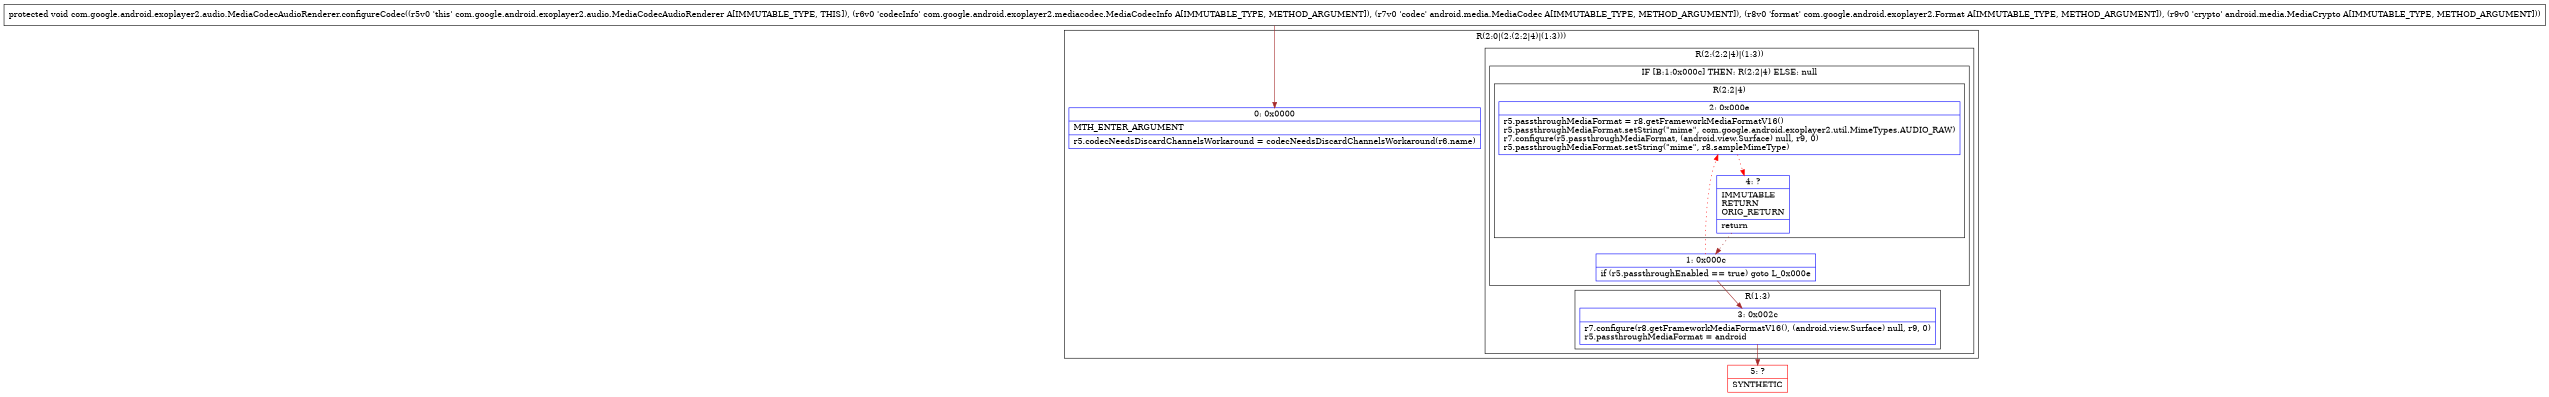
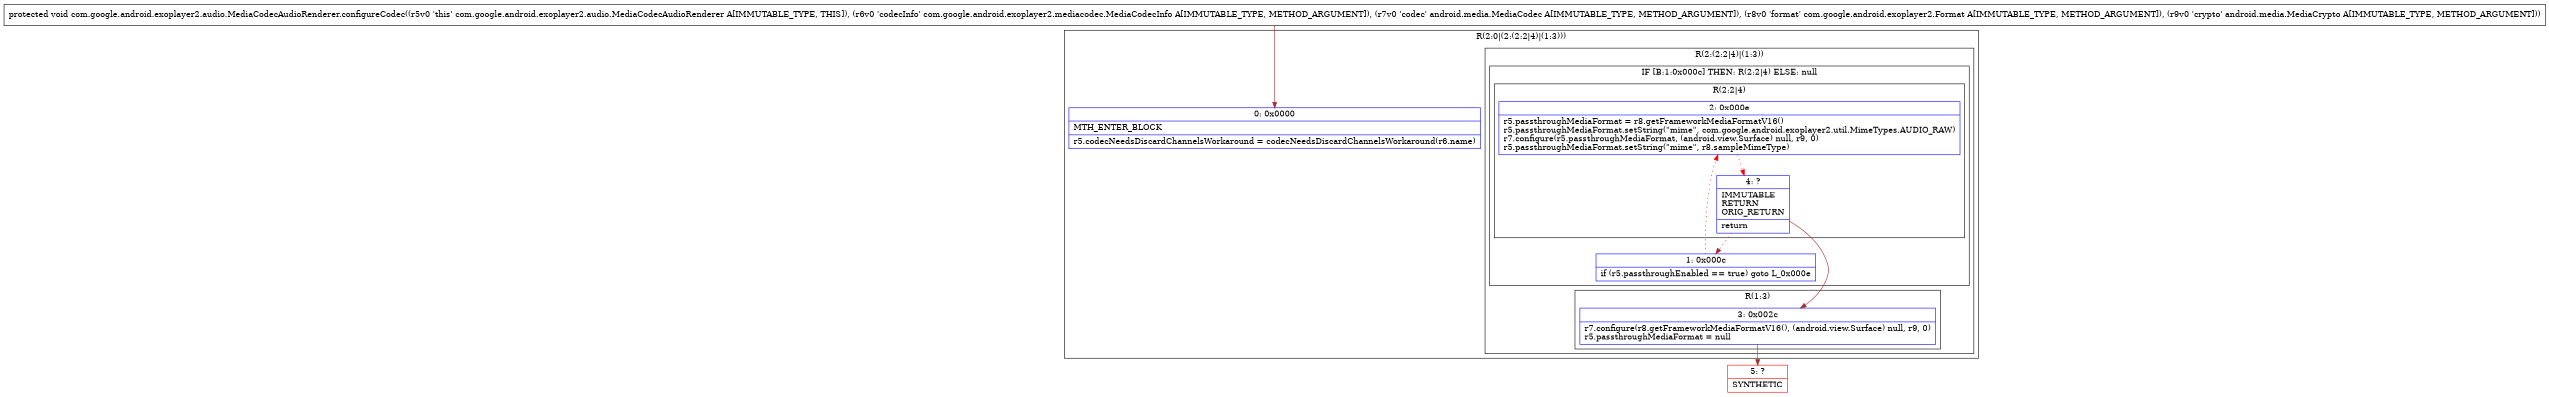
  digraph {
    node [color=blue shape=record]
    edge [color=brown style=dotted]
    n1 [label="{2\:\ 0x000e|r5.passthroughMediaFormat = r8.getFrameworkMediaFormatV16()\lr5.passthroughMediaFormat.setString(\"mime\", com.google.android.exoplayer2.util.MimeTypes.AUDIO_RAW)\lr7.configure(r5.passthroughMediaFormat, (android.view.Surface) null, r9, 0)\lr5.passthroughMediaFormat.setString(\"mime\", r8.sampleMimeType)\l}"]
    n2 [label="{4\:\ ?|IMMUTABLE\lRETURN\lORIG_RETURN\l|return\l}"]
    n3 [label="{1\:\ 0x000c|if (r5.passthroughEnabled == true) goto L_0x000e\l}"]
-   n4 [label="{3\:\ 0x002c|r7.configure(r8.getFrameworkMediaFormatV16(), (android.view.Surface) null, r9, 0)\lr5.passthroughMediaFormat = android\l}"]
-   n5 [label="{0\:\ 0x0000|MTH_ENTER_ARGUMENT\l|r5.codecNeedsDiscardChannelsWorkaround = codecNeedsDiscardChannelsWorkaround(r6.name)\l}"]
+   n4 [label="{3\:\ 0x002c|r7.configure(r8.getFrameworkMediaFormatV16(), (android.view.Surface) null, r9, 0)\lr5.passthroughMediaFormat = null\l}"]
+   n5 [label="{0\:\ 0x0000|MTH_ENTER_BLOCK\l|r5.codecNeedsDiscardChannelsWorkaround = codecNeedsDiscardChannelsWorkaround(r6.name)\l}"]
    n6 [color=red label="{5\:\ ?|SYNTHETIC\l}"]
    n7 [label="{protected void com.google.android.exoplayer2.audio.MediaCodecAudioRenderer.configureCodec((r5v0 'this' com.google.android.exoplayer2.audio.MediaCodecAudioRenderer A[IMMUTABLE_TYPE, THIS]), (r6v0 'codecInfo' com.google.android.exoplayer2.mediacodec.MediaCodecInfo A[IMMUTABLE_TYPE, METHOD_ARGUMENT]), (r7v0 'codec' android.media.MediaCodec A[IMMUTABLE_TYPE, METHOD_ARGUMENT]), (r8v0 'format' com.google.android.exoplayer2.Format A[IMMUTABLE_TYPE, METHOD_ARGUMENT]), (r9v0 'crypto' android.media.MediaCrypto A[IMMUTABLE_TYPE, METHOD_ARGUMENT])) }" color=""]
    subgraph cluster_1 {
      label="R(2:0|(2:(2:2|4)|(1:3)))"
      n5
      subgraph cluster_2 {
        label="R(2:(2:2|4)|(1:3))"
        subgraph cluster_3 {
          label="IF [B:1:0x000c] THEN: R(2:2|4) ELSE: null"
          n3
          subgraph cluster_4 {
            label="R(2:2|4)"
            n1
            n2
          }
        }
        subgraph cluster_5 {
          label="R(1:3)"
          n4
        }
      }
    }
    n1 -> n2 [color=red]
    n2 -> n3
    n3 -> n1 [color=red]
-   n3 -> n4 [style=solid]
+   n2 -> n4 [style=solid]
    n4 -> n6 [style=solid]
    n7 -> n5 [style=solid]
  }
